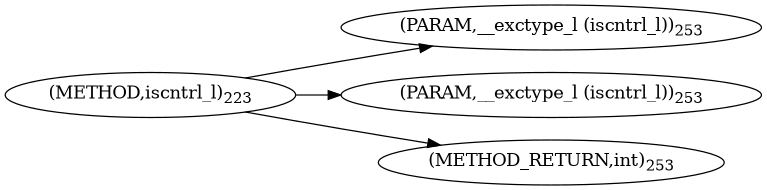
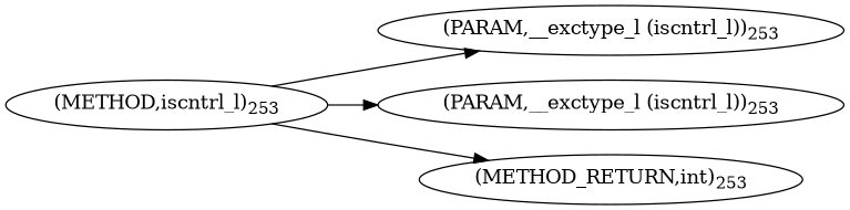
  digraph {
    rankdir=LR
-   n1 [label=<(METHOD,iscntrl_l)<SUB>223</SUB>>]
+   n1 [label=<(METHOD,iscntrl_l)<SUB>253</SUB>>]
    n2 [label=<(PARAM,__exctype_l (iscntrl_l))<SUB>253</SUB>>]
    n3 [label=<(PARAM,__exctype_l (iscntrl_l))<SUB>253</SUB>>]
    n4 [label=<(METHOD_RETURN,int)<SUB>253</SUB>>]
    n1 -> n2
    n1 -> n3
    n1 -> n4
  }
